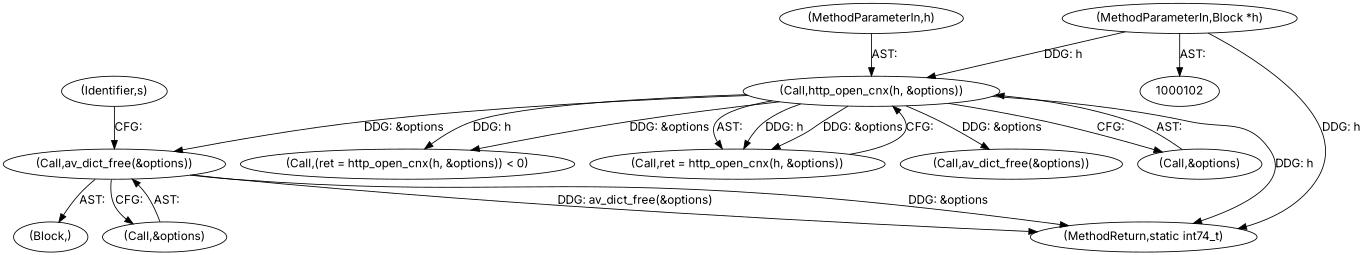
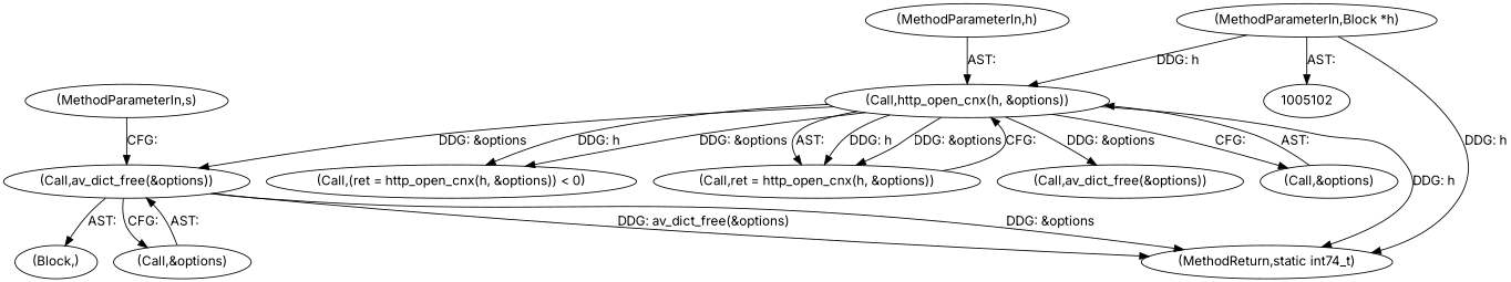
  digraph {
    fontname=Inter
    node [fontname=Inter]
    edge [fontname=Inter]
    n1 [label="(Call,av_dict_free(&options))"]
    n2 [label="(Block,)"]
    n3 [label="(MethodReturn,static int74_t)"]
    n4 [label="(Call,&options)"]
    n5 [label="(Call,http_open_cnx(h, &options))"]
    n6 [label="(Call,(ret = http_open_cnx(h, &options)) < 0)"]
    n7 [label="(Call,ret = http_open_cnx(h, &options))"]
    n8 [label="(Call,av_dict_free(&options))"]
    n9 [label="(Call,&options)"]
    n10 [label="(MethodParameterIn,Block *h)"]
-   1000102
+   1000102 [label=1005102]
    n12 [label="(MethodParameterIn,h)"]
-   n13 [label="(Identifier,s)"]
+   n13 [label="(MethodParameterIn,s)"]
    n1 -> n2 [label="AST: "]
    n1 -> n3 [label="DDG: &options"]
    n1 -> n3 [label="DDG: av_dict_free(&options)"]
    n1 -> n4 [label="CFG: "]
    n4 -> n1 [label="AST: "]
    n5 -> n1 [label="DDG: &options"]
    n5 -> n3 [label="DDG: h"]
    n5 -> n6 [label="DDG: h"]
    n5 -> n6 [label="DDG: &options"]
    n5 -> n7 [label="AST: "]
    n5 -> n7 [label="DDG: h"]
    n5 -> n7 [label="DDG: &options"]
    n5 -> n8 [label="DDG: &options"]
    n5 -> n9 [label="CFG: "]
    n7 -> n5 [label="CFG: "]
    n9 -> n5 [label="AST: "]
    n10 -> n3 [label="DDG: h"]
    n10 -> n5 [label="DDG: h"]
    n10 -> 1000102 [label="AST: "]
    n12 -> n5 [label="AST: "]
    n13 -> n1 [label="CFG: "]
  }
